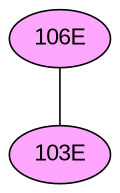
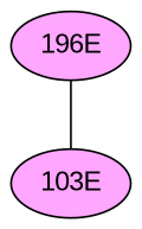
  graph {
    fontname="Liberation Sans"
    node [fillcolor="#FFA6FF" style=radial fontname="Liberation Sans"]
-   "106E"
+   "106E" [label="196E"]
    "103E"
    "106E" -- "103E" [penwidth=1 fontname="Liberation Sans"]
  }
